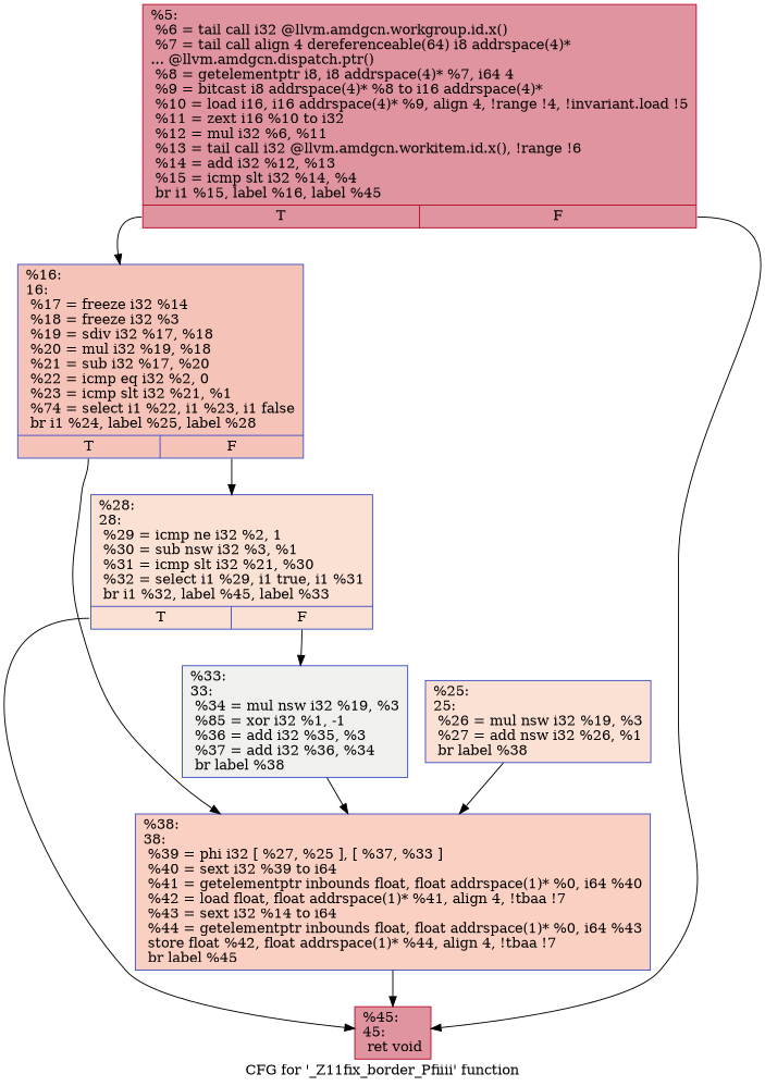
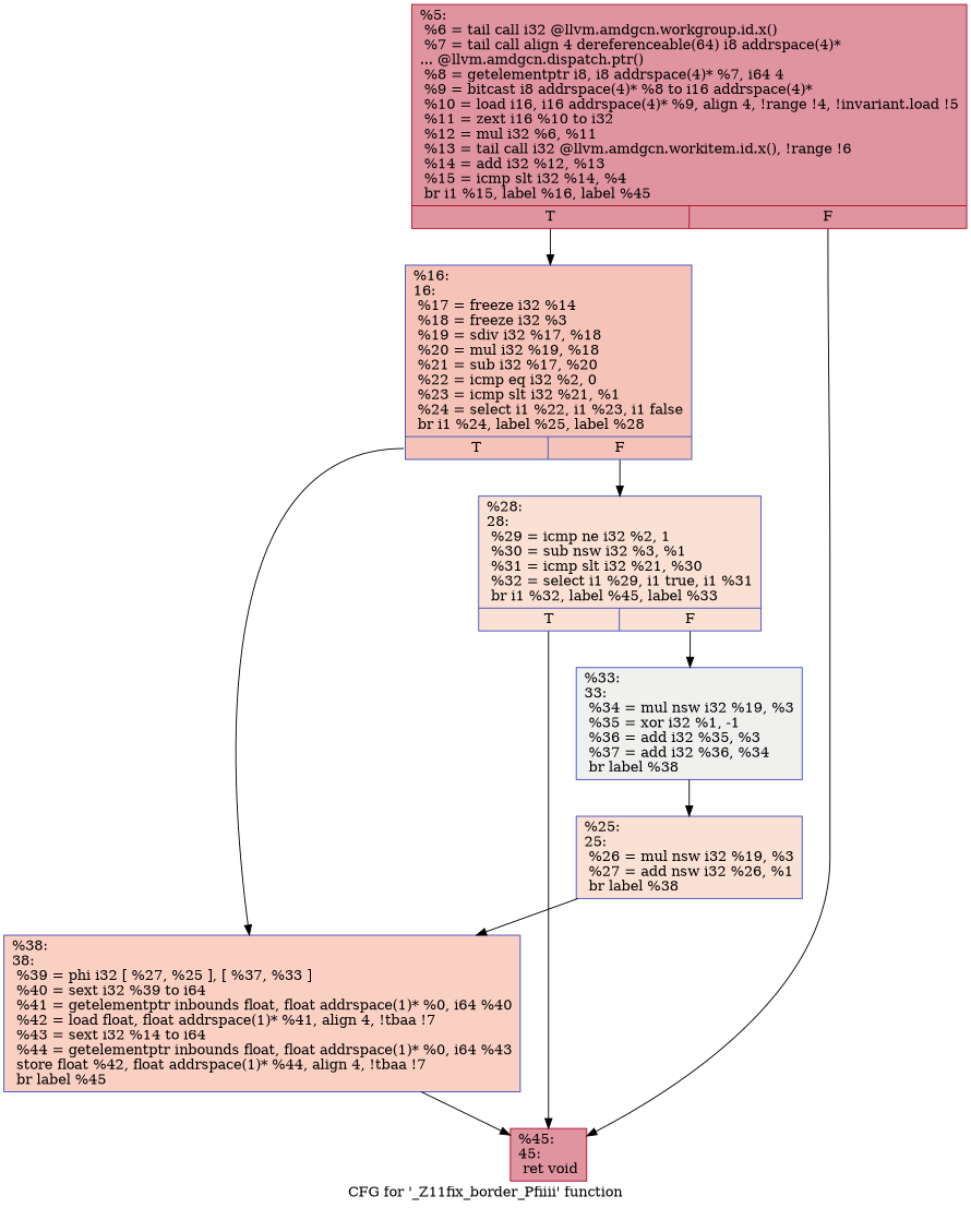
  digraph {
    label="CFG for '_Z11fix_border_Pfiiii' function"
    node [color="#3d50c3ff" fillcolor="#b70d2870" shape=record style=filled]
    n1 [color="#b70d28ff" label="{%5:\l  %6 = tail call i32 @llvm.amdgcn.workgroup.id.x()\l  %7 = tail call align 4 dereferenceable(64) i8 addrspace(4)*\l... @llvm.amdgcn.dispatch.ptr()\l  %8 = getelementptr i8, i8 addrspace(4)* %7, i64 4\l  %9 = bitcast i8 addrspace(4)* %8 to i16 addrspace(4)*\l  %10 = load i16, i16 addrspace(4)* %9, align 4, !range !4, !invariant.load !5\l  %11 = zext i16 %10 to i32\l  %12 = mul i32 %6, %11\l  %13 = tail call i32 @llvm.amdgcn.workitem.id.x(), !range !6\l  %14 = add i32 %12, %13\l  %15 = icmp slt i32 %14, %4\l  br i1 %15, label %16, label %45\l|{<s0>T|<s1>F}}"]
-   n2 [fillcolor="#e8765c70" label="{%16:\l16:                                               \l  %17 = freeze i32 %14\l  %18 = freeze i32 %3\l  %19 = sdiv i32 %17, %18\l  %20 = mul i32 %19, %18\l  %21 = sub i32 %17, %20\l  %22 = icmp eq i32 %2, 0\l  %23 = icmp slt i32 %21, %1\l  %74 = select i1 %22, i1 %23, i1 false\l  br i1 %24, label %25, label %28\l|{<s0>T|<s1>F}}"]
+   n2 [fillcolor="#e8765c70" label="{%16:\l16:                                               \l  %17 = freeze i32 %14\l  %18 = freeze i32 %3\l  %19 = sdiv i32 %17, %18\l  %20 = mul i32 %19, %18\l  %21 = sub i32 %17, %20\l  %22 = icmp eq i32 %2, 0\l  %23 = icmp slt i32 %21, %1\l  %24 = select i1 %22, i1 %23, i1 false\l  br i1 %24, label %25, label %28\l|{<s0>T|<s1>F}}"]
    n3 [color="#b70d28ff" label="{%45:\l45:                                               \l  ret void\l}"]
    n4 [fillcolor="#f7b99e70" label="{%28:\l28:                                               \l  %29 = icmp ne i32 %2, 1\l  %30 = sub nsw i32 %3, %1\l  %31 = icmp slt i32 %21, %30\l  %32 = select i1 %29, i1 true, i1 %31\l  br i1 %32, label %45, label %33\l|{<s0>T|<s1>F}}"]
    n5 [fillcolor="#f3947570" label="{%38:\l38:                                               \l  %39 = phi i32 [ %27, %25 ], [ %37, %33 ]\l  %40 = sext i32 %39 to i64\l  %41 = getelementptr inbounds float, float addrspace(1)* %0, i64 %40\l  %42 = load float, float addrspace(1)* %41, align 4, !tbaa !7\l  %43 = sext i32 %14 to i64\l  %44 = getelementptr inbounds float, float addrspace(1)* %0, i64 %43\l  store float %42, float addrspace(1)* %44, align 4, !tbaa !7\l  br label %45\l}"]
    n6 [fillcolor="#f7b99e70" label="{%25:\l25:                                               \l  %26 = mul nsw i32 %19, %3\l  %27 = add nsw i32 %26, %1\l  br label %38\l}"]
-   n7 [fillcolor="#dedcdb70" label="{%33:\l33:                                               \l  %34 = mul nsw i32 %19, %3\l  %85 = xor i32 %1, -1\l  %36 = add i32 %35, %3\l  %37 = add i32 %36, %34\l  br label %38\l}"]
+   n7 [fillcolor="#dedcdb70" label="{%33:\l33:                                               \l  %34 = mul nsw i32 %19, %3\l  %35 = xor i32 %1, -1\l  %36 = add i32 %35, %3\l  %37 = add i32 %36, %34\l  br label %38\l}"]
    n1 -> n2 [tailport=s0]
    n1 -> n3 [tailport=s1]
    n2 -> n4 [tailport=s1]
    n2 -> n5 [tailport=s0]
    n4 -> n3 [tailport=s0]
    n4 -> n7 [tailport=s1]
    n5 -> n3
    n6 -> n5
-   n7 -> n5
+   n7 -> n6
  }
